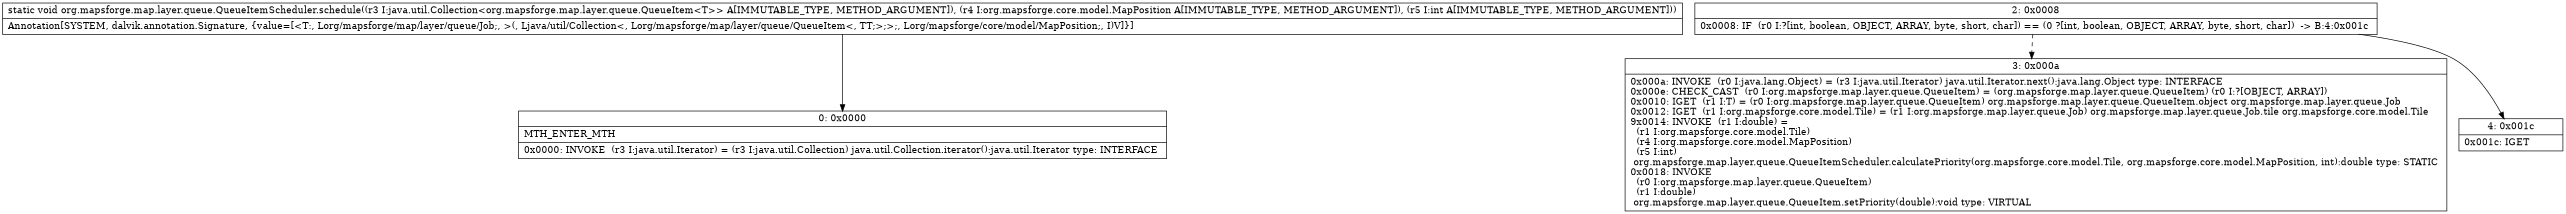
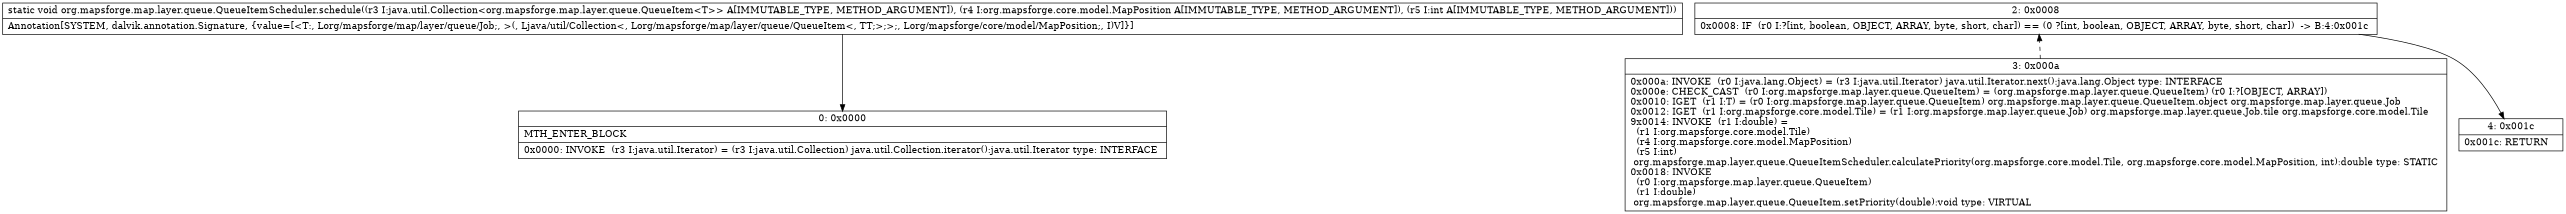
  digraph {
    node [shape=record]
-   n1 [label="{0\:\ 0x0000|MTH_ENTER_MTH\l|0x0000: INVOKE  (r3 I:java.util.Iterator) = (r3 I:java.util.Collection) java.util.Collection.iterator():java.util.Iterator type: INTERFACE \l}"]
+   n1 [label="{0\:\ 0x0000|MTH_ENTER_BLOCK\l|0x0000: INVOKE  (r3 I:java.util.Iterator) = (r3 I:java.util.Collection) java.util.Collection.iterator():java.util.Iterator type: INTERFACE \l}"]
    n2 [label="{2\:\ 0x0008|0x0008: IF  (r0 I:?[int, boolean, OBJECT, ARRAY, byte, short, char]) == (0 ?[int, boolean, OBJECT, ARRAY, byte, short, char])  \-\> B:4:0x001c \l}"]
    n3 [label="{3\:\ 0x000a|0x000a: INVOKE  (r0 I:java.lang.Object) = (r3 I:java.util.Iterator) java.util.Iterator.next():java.lang.Object type: INTERFACE \l0x000e: CHECK_CAST  (r0 I:org.mapsforge.map.layer.queue.QueueItem) = (org.mapsforge.map.layer.queue.QueueItem) (r0 I:?[OBJECT, ARRAY]) \l0x0010: IGET  (r1 I:T) = (r0 I:org.mapsforge.map.layer.queue.QueueItem) org.mapsforge.map.layer.queue.QueueItem.object org.mapsforge.map.layer.queue.Job \l0x0012: IGET  (r1 I:org.mapsforge.core.model.Tile) = (r1 I:org.mapsforge.map.layer.queue.Job) org.mapsforge.map.layer.queue.Job.tile org.mapsforge.core.model.Tile \l9x0014: INVOKE  (r1 I:double) = \l  (r1 I:org.mapsforge.core.model.Tile)\l  (r4 I:org.mapsforge.core.model.MapPosition)\l  (r5 I:int)\l org.mapsforge.map.layer.queue.QueueItemScheduler.calculatePriority(org.mapsforge.core.model.Tile, org.mapsforge.core.model.MapPosition, int):double type: STATIC \l0x0018: INVOKE  \l  (r0 I:org.mapsforge.map.layer.queue.QueueItem)\l  (r1 I:double)\l org.mapsforge.map.layer.queue.QueueItem.setPriority(double):void type: VIRTUAL \l}"]
-   n4 [label="{4\:\ 0x001c|0x001c: IGET   \l}"]
+   n4 [label="{4\:\ 0x001c|0x001c: RETURN   \l}"]
    n5 [label="{static void org.mapsforge.map.layer.queue.QueueItemScheduler.schedule((r3 I:java.util.Collection\<org.mapsforge.map.layer.queue.QueueItem\<T\>\> A[IMMUTABLE_TYPE, METHOD_ARGUMENT]), (r4 I:org.mapsforge.core.model.MapPosition A[IMMUTABLE_TYPE, METHOD_ARGUMENT]), (r5 I:int A[IMMUTABLE_TYPE, METHOD_ARGUMENT]))  | Annotation[SYSTEM, dalvik.annotation.Signature, \{value=[\<T:, Lorg\/mapsforge\/map\/layer\/queue\/Job;, \>(, Ljava\/util\/Collection\<, Lorg\/mapsforge\/map\/layer\/queue\/QueueItem\<, TT;\>;\>;, Lorg\/mapsforge\/core\/model\/MapPosition;, I)V]\}]\l}"]
-   n2 -> n3 [style=dashed]
+   n3 -> n2 [style=dashed]
    n2 -> n4
    n5 -> n1
  }
